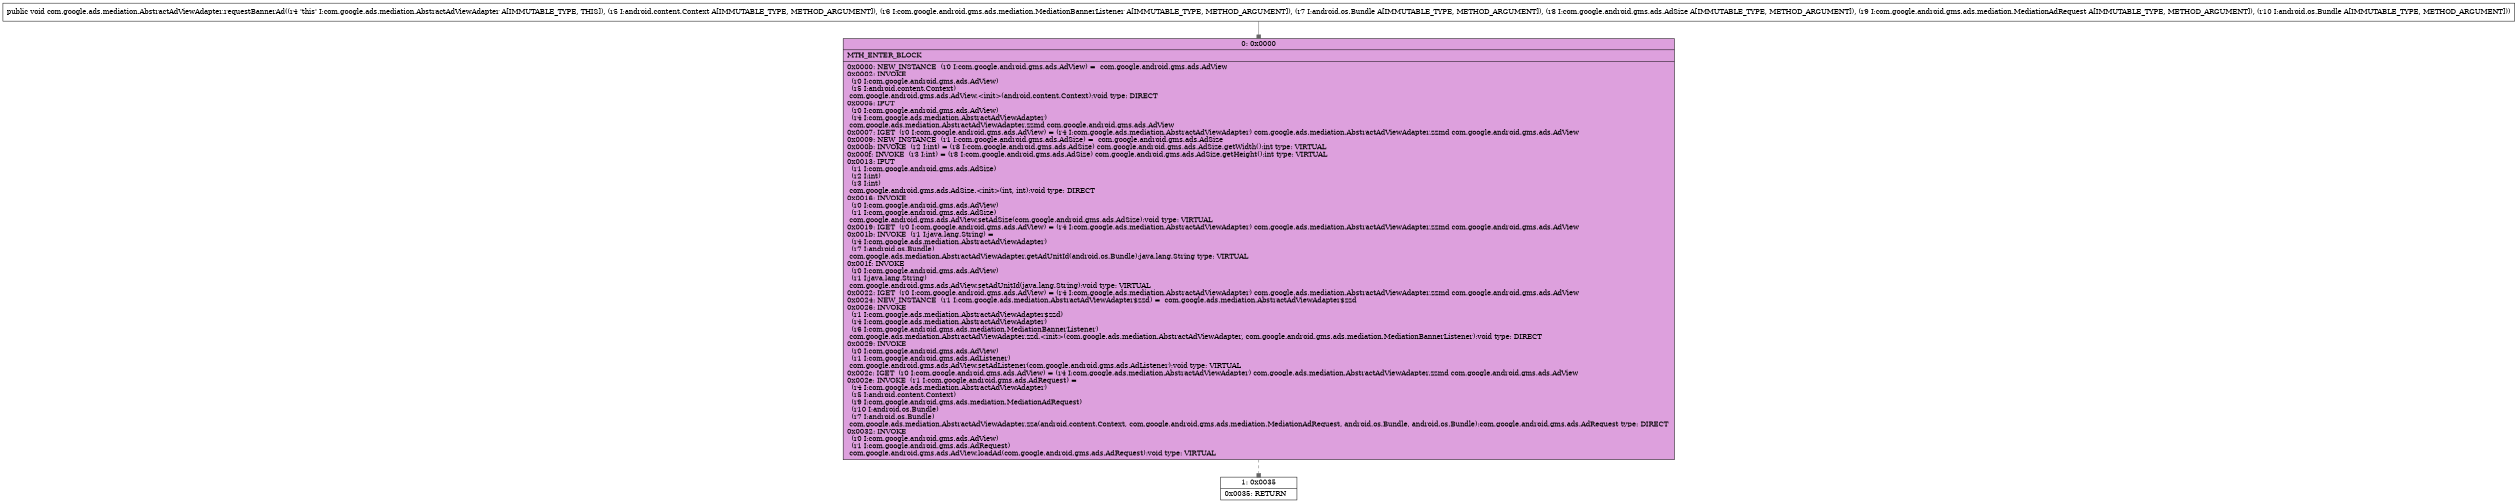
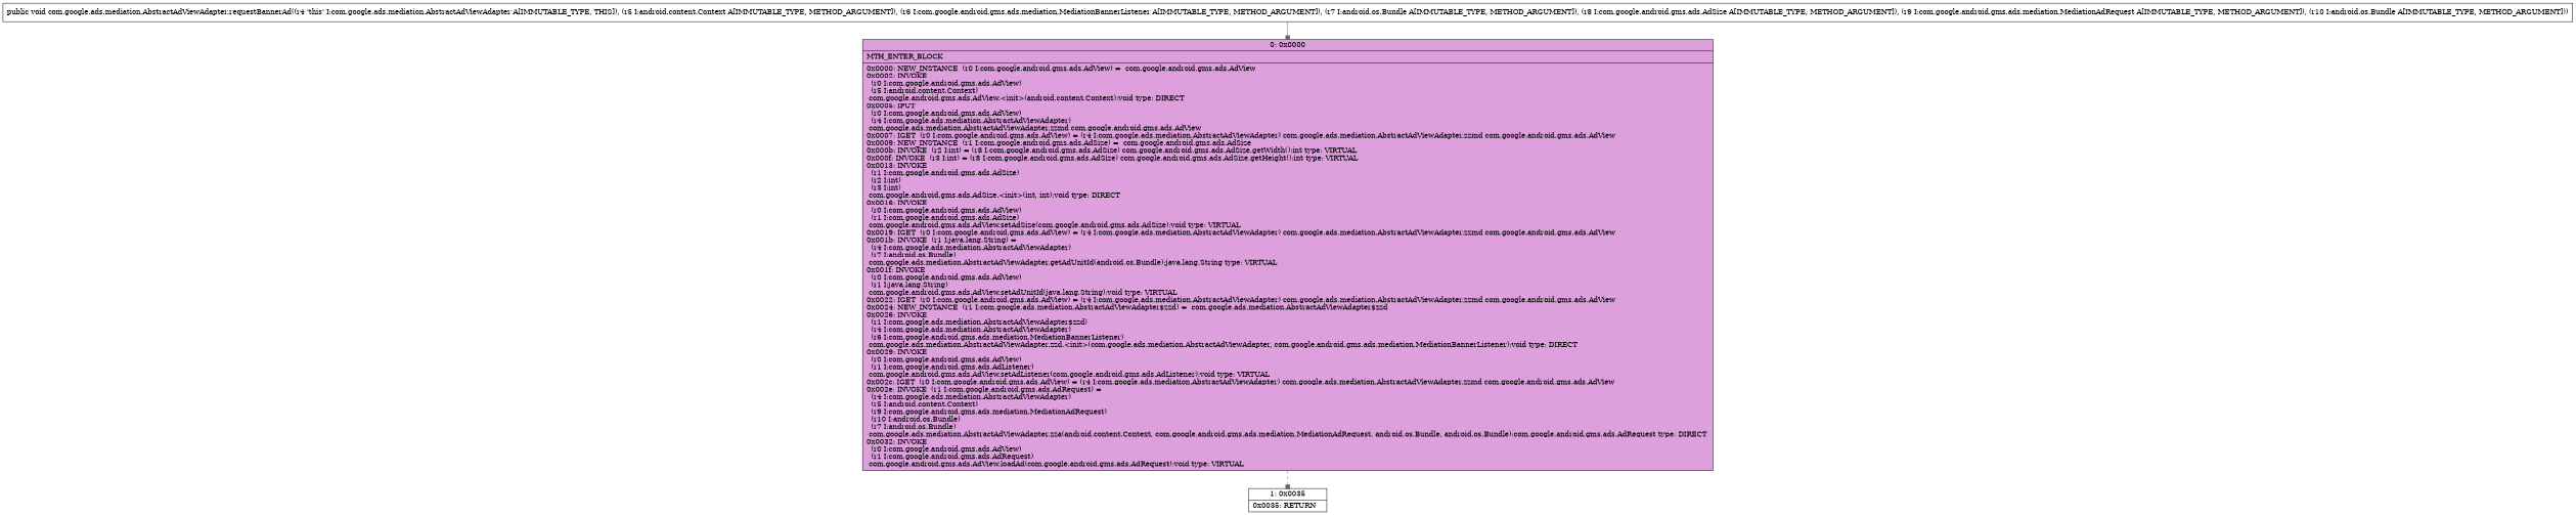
  digraph {
    node [shape=record style=filled fillcolor=white]
    edge [color=gray40 arrowhead=box]
-   n1 [label="{0\:\ 0x0000|MTH_ENTER_BLOCK\l|0x0000: NEW_INSTANCE  (r0 I:com.google.android.gms.ads.AdView) =  com.google.android.gms.ads.AdView \l0x0002: INVOKE  \l  (r0 I:com.google.android.gms.ads.AdView)\l  (r5 I:android.content.Context)\l com.google.android.gms.ads.AdView.\<init\>(android.content.Context):void type: DIRECT \l0x0005: IPUT  \l  (r0 I:com.google.android.gms.ads.AdView)\l  (r4 I:com.google.ads.mediation.AbstractAdViewAdapter)\l com.google.ads.mediation.AbstractAdViewAdapter.zzmd com.google.android.gms.ads.AdView \l0x0007: IGET  (r0 I:com.google.android.gms.ads.AdView) = (r4 I:com.google.ads.mediation.AbstractAdViewAdapter) com.google.ads.mediation.AbstractAdViewAdapter.zzmd com.google.android.gms.ads.AdView \l0x0009: NEW_INSTANCE  (r1 I:com.google.android.gms.ads.AdSize) =  com.google.android.gms.ads.AdSize \l0x000b: INVOKE  (r2 I:int) = (r8 I:com.google.android.gms.ads.AdSize) com.google.android.gms.ads.AdSize.getWidth():int type: VIRTUAL \l0x000f: INVOKE  (r3 I:int) = (r8 I:com.google.android.gms.ads.AdSize) com.google.android.gms.ads.AdSize.getHeight():int type: VIRTUAL \l0x0013: IPUT  \l  (r1 I:com.google.android.gms.ads.AdSize)\l  (r2 I:int)\l  (r3 I:int)\l com.google.android.gms.ads.AdSize.\<init\>(int, int):void type: DIRECT \l0x0016: INVOKE  \l  (r0 I:com.google.android.gms.ads.AdView)\l  (r1 I:com.google.android.gms.ads.AdSize)\l com.google.android.gms.ads.AdView.setAdSize(com.google.android.gms.ads.AdSize):void type: VIRTUAL \l0x0019: IGET  (r0 I:com.google.android.gms.ads.AdView) = (r4 I:com.google.ads.mediation.AbstractAdViewAdapter) com.google.ads.mediation.AbstractAdViewAdapter.zzmd com.google.android.gms.ads.AdView \l0x001b: INVOKE  (r1 I:java.lang.String) = \l  (r4 I:com.google.ads.mediation.AbstractAdViewAdapter)\l  (r7 I:android.os.Bundle)\l com.google.ads.mediation.AbstractAdViewAdapter.getAdUnitId(android.os.Bundle):java.lang.String type: VIRTUAL \l0x001f: INVOKE  \l  (r0 I:com.google.android.gms.ads.AdView)\l  (r1 I:java.lang.String)\l com.google.android.gms.ads.AdView.setAdUnitId(java.lang.String):void type: VIRTUAL \l0x0022: IGET  (r0 I:com.google.android.gms.ads.AdView) = (r4 I:com.google.ads.mediation.AbstractAdViewAdapter) com.google.ads.mediation.AbstractAdViewAdapter.zzmd com.google.android.gms.ads.AdView \l0x0024: NEW_INSTANCE  (r1 I:com.google.ads.mediation.AbstractAdViewAdapter$zzd) =  com.google.ads.mediation.AbstractAdViewAdapter$zzd \l0x0026: INVOKE  \l  (r1 I:com.google.ads.mediation.AbstractAdViewAdapter$zzd)\l  (r4 I:com.google.ads.mediation.AbstractAdViewAdapter)\l  (r6 I:com.google.android.gms.ads.mediation.MediationBannerListener)\l com.google.ads.mediation.AbstractAdViewAdapter.zzd.\<init\>(com.google.ads.mediation.AbstractAdViewAdapter, com.google.android.gms.ads.mediation.MediationBannerListener):void type: DIRECT \l0x0029: INVOKE  \l  (r0 I:com.google.android.gms.ads.AdView)\l  (r1 I:com.google.android.gms.ads.AdListener)\l com.google.android.gms.ads.AdView.setAdListener(com.google.android.gms.ads.AdListener):void type: VIRTUAL \l0x002c: IGET  (r0 I:com.google.android.gms.ads.AdView) = (r4 I:com.google.ads.mediation.AbstractAdViewAdapter) com.google.ads.mediation.AbstractAdViewAdapter.zzmd com.google.android.gms.ads.AdView \l0x002e: INVOKE  (r1 I:com.google.android.gms.ads.AdRequest) = \l  (r4 I:com.google.ads.mediation.AbstractAdViewAdapter)\l  (r5 I:android.content.Context)\l  (r9 I:com.google.android.gms.ads.mediation.MediationAdRequest)\l  (r10 I:android.os.Bundle)\l  (r7 I:android.os.Bundle)\l com.google.ads.mediation.AbstractAdViewAdapter.zza(android.content.Context, com.google.android.gms.ads.mediation.MediationAdRequest, android.os.Bundle, android.os.Bundle):com.google.android.gms.ads.AdRequest type: DIRECT \l0x0032: INVOKE  \l  (r0 I:com.google.android.gms.ads.AdView)\l  (r1 I:com.google.android.gms.ads.AdRequest)\l com.google.android.gms.ads.AdView.loadAd(com.google.android.gms.ads.AdRequest):void type: VIRTUAL \l}" fillcolor=plum]
+   n1 [label="{0\:\ 0x0000|MTH_ENTER_BLOCK\l|0x0000: NEW_INSTANCE  (r0 I:com.google.android.gms.ads.AdView) =  com.google.android.gms.ads.AdView \l0x0002: INVOKE  \l  (r0 I:com.google.android.gms.ads.AdView)\l  (r5 I:android.content.Context)\l com.google.android.gms.ads.AdView.\<init\>(android.content.Context):void type: DIRECT \l0x0005: IPUT  \l  (r0 I:com.google.android.gms.ads.AdView)\l  (r4 I:com.google.ads.mediation.AbstractAdViewAdapter)\l com.google.ads.mediation.AbstractAdViewAdapter.zzmd com.google.android.gms.ads.AdView \l0x0007: IGET  (r0 I:com.google.android.gms.ads.AdView) = (r4 I:com.google.ads.mediation.AbstractAdViewAdapter) com.google.ads.mediation.AbstractAdViewAdapter.zzmd com.google.android.gms.ads.AdView \l0x0009: NEW_INSTANCE  (r1 I:com.google.android.gms.ads.AdSize) =  com.google.android.gms.ads.AdSize \l0x000b: INVOKE  (r2 I:int) = (r8 I:com.google.android.gms.ads.AdSize) com.google.android.gms.ads.AdSize.getWidth():int type: VIRTUAL \l0x000f: INVOKE  (r3 I:int) = (r8 I:com.google.android.gms.ads.AdSize) com.google.android.gms.ads.AdSize.getHeight():int type: VIRTUAL \l0x0013: INVOKE  \l  (r1 I:com.google.android.gms.ads.AdSize)\l  (r2 I:int)\l  (r3 I:int)\l com.google.android.gms.ads.AdSize.\<init\>(int, int):void type: DIRECT \l0x0016: INVOKE  \l  (r0 I:com.google.android.gms.ads.AdView)\l  (r1 I:com.google.android.gms.ads.AdSize)\l com.google.android.gms.ads.AdView.setAdSize(com.google.android.gms.ads.AdSize):void type: VIRTUAL \l0x0019: IGET  (r0 I:com.google.android.gms.ads.AdView) = (r4 I:com.google.ads.mediation.AbstractAdViewAdapter) com.google.ads.mediation.AbstractAdViewAdapter.zzmd com.google.android.gms.ads.AdView \l0x001b: INVOKE  (r1 I:java.lang.String) = \l  (r4 I:com.google.ads.mediation.AbstractAdViewAdapter)\l  (r7 I:android.os.Bundle)\l com.google.ads.mediation.AbstractAdViewAdapter.getAdUnitId(android.os.Bundle):java.lang.String type: VIRTUAL \l0x001f: INVOKE  \l  (r0 I:com.google.android.gms.ads.AdView)\l  (r1 I:java.lang.String)\l com.google.android.gms.ads.AdView.setAdUnitId(java.lang.String):void type: VIRTUAL \l0x0022: IGET  (r0 I:com.google.android.gms.ads.AdView) = (r4 I:com.google.ads.mediation.AbstractAdViewAdapter) com.google.ads.mediation.AbstractAdViewAdapter.zzmd com.google.android.gms.ads.AdView \l0x0024: NEW_INSTANCE  (r1 I:com.google.ads.mediation.AbstractAdViewAdapter$zzd) =  com.google.ads.mediation.AbstractAdViewAdapter$zzd \l0x0026: INVOKE  \l  (r1 I:com.google.ads.mediation.AbstractAdViewAdapter$zzd)\l  (r4 I:com.google.ads.mediation.AbstractAdViewAdapter)\l  (r6 I:com.google.android.gms.ads.mediation.MediationBannerListener)\l com.google.ads.mediation.AbstractAdViewAdapter.zzd.\<init\>(com.google.ads.mediation.AbstractAdViewAdapter, com.google.android.gms.ads.mediation.MediationBannerListener):void type: DIRECT \l0x0029: INVOKE  \l  (r0 I:com.google.android.gms.ads.AdView)\l  (r1 I:com.google.android.gms.ads.AdListener)\l com.google.android.gms.ads.AdView.setAdListener(com.google.android.gms.ads.AdListener):void type: VIRTUAL \l0x002c: IGET  (r0 I:com.google.android.gms.ads.AdView) = (r4 I:com.google.ads.mediation.AbstractAdViewAdapter) com.google.ads.mediation.AbstractAdViewAdapter.zzmd com.google.android.gms.ads.AdView \l0x002e: INVOKE  (r1 I:com.google.android.gms.ads.AdRequest) = \l  (r4 I:com.google.ads.mediation.AbstractAdViewAdapter)\l  (r5 I:android.content.Context)\l  (r9 I:com.google.android.gms.ads.mediation.MediationAdRequest)\l  (r10 I:android.os.Bundle)\l  (r7 I:android.os.Bundle)\l com.google.ads.mediation.AbstractAdViewAdapter.zza(android.content.Context, com.google.android.gms.ads.mediation.MediationAdRequest, android.os.Bundle, android.os.Bundle):com.google.android.gms.ads.AdRequest type: DIRECT \l0x0032: INVOKE  \l  (r0 I:com.google.android.gms.ads.AdView)\l  (r1 I:com.google.android.gms.ads.AdRequest)\l com.google.android.gms.ads.AdView.loadAd(com.google.android.gms.ads.AdRequest):void type: VIRTUAL \l}" fillcolor=plum]
    n2 [label="{1\:\ 0x0035|0x0035: RETURN   \l}"]
    n3 [label="{public void com.google.ads.mediation.AbstractAdViewAdapter.requestBannerAd((r4 'this' I:com.google.ads.mediation.AbstractAdViewAdapter A[IMMUTABLE_TYPE, THIS]), (r5 I:android.content.Context A[IMMUTABLE_TYPE, METHOD_ARGUMENT]), (r6 I:com.google.android.gms.ads.mediation.MediationBannerListener A[IMMUTABLE_TYPE, METHOD_ARGUMENT]), (r7 I:android.os.Bundle A[IMMUTABLE_TYPE, METHOD_ARGUMENT]), (r8 I:com.google.android.gms.ads.AdSize A[IMMUTABLE_TYPE, METHOD_ARGUMENT]), (r9 I:com.google.android.gms.ads.mediation.MediationAdRequest A[IMMUTABLE_TYPE, METHOD_ARGUMENT]), (r10 I:android.os.Bundle A[IMMUTABLE_TYPE, METHOD_ARGUMENT])) }"]
    n1 -> n2 [style=dashed]
    n3 -> n1 [style=solid]
  }
